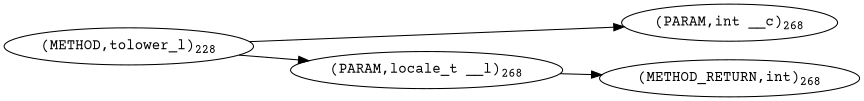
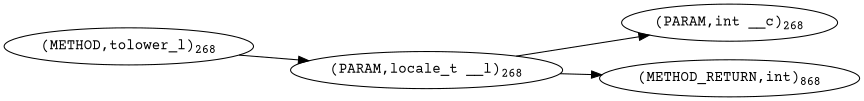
  digraph {
    fontname="Courier Prime"
    rankdir=LR
    node [fontname="Courier Prime"]
    edge [fontname="Courier Prime"]
-   n1 [label=<(METHOD,tolower_l)<SUB>228</SUB>>]
+   n1 [label=<(METHOD,tolower_l)<SUB>268</SUB>>]
    n2 [label=<(PARAM,int __c)<SUB>268</SUB>>]
    n3 [label=<(PARAM,locale_t __l)<SUB>268</SUB>>]
-   n4 [label=<(METHOD_RETURN,int)<SUB>268</SUB>>]
-   n1 -> n2
+   n4 [label=<(METHOD_RETURN,int)<SUB>868</SUB>>]
+   n3 -> n2
    n1 -> n3
    n3 -> n4
  }
